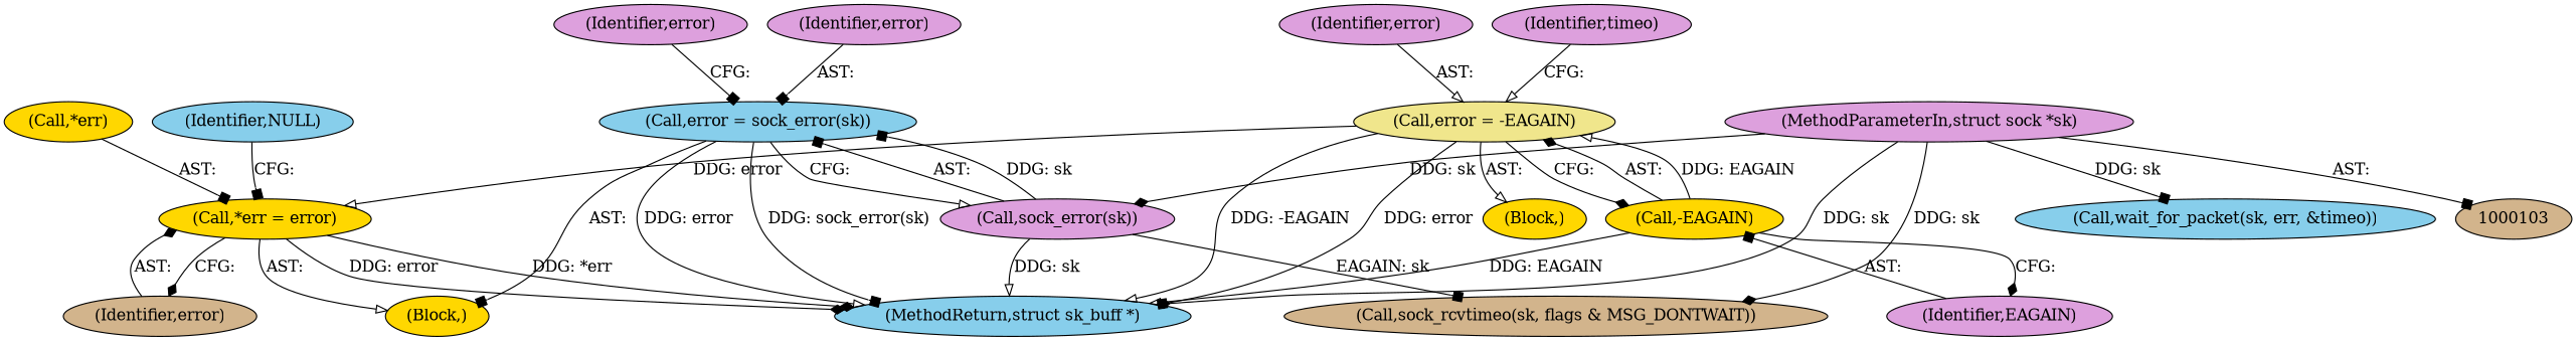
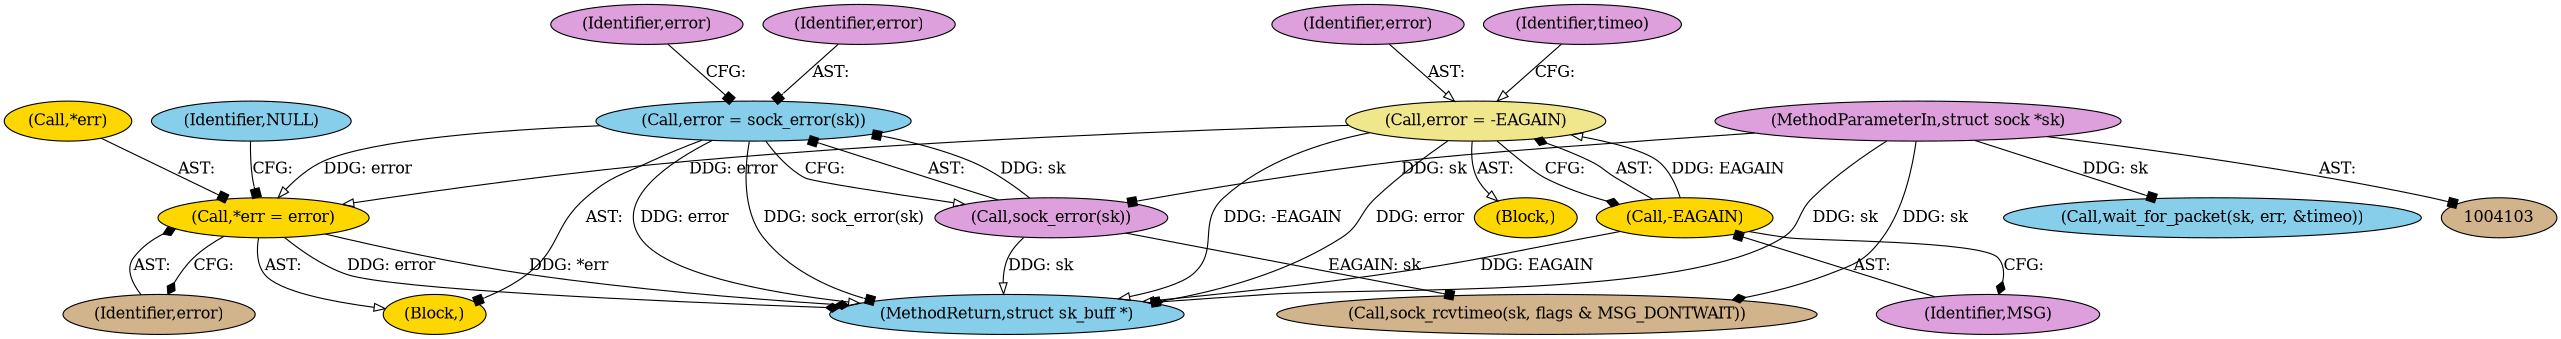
  digraph {
    node [fillcolor=plum style=filled]
    edge [arrowhead=box]
    n1 [fillcolor=gold label="(Call,*err = error)"]
    n2 [fillcolor=tan label="(Identifier,error)"]
    n3 [fillcolor=gold label="(Block,)"]
    n4 [fillcolor=skyblue label="(MethodReturn,struct sk_buff *)"]
    n5 [fillcolor=skyblue label="(Call,error = sock_error(sk))"]
    n6 [label="(Call,sock_error(sk))"]
    n7 [fillcolor=tan label="(Call,sock_rcvtimeo(sk, flags & MSG_DONTWAIT))"]
    n8 [label="(MethodParameterIn,struct sock *sk)"]
    n9 [fillcolor=skyblue label="(Call,wait_for_packet(sk, err, &timeo))"]
-   1000103 [fillcolor=tan]
+   1000103 [fillcolor=tan label=1004103]
    n11 [fillcolor=khaki label="(Call,error = -EAGAIN)"]
    n12 [fillcolor=gold label="(Call,-EAGAIN)"]
    n13 [fillcolor=gold label="(Block,)"]
-   n14 [label="(Identifier,EAGAIN)"]
+   n14 [label="(Identifier,MSG)"]
    n15 [label="(Identifier,error)"]
    n16 [label="(Identifier,error)"]
    n17 [label="(Identifier,error)"]
    n18 [fillcolor=gold label="(Call,*err)"]
    n19 [fillcolor=skyblue label="(Identifier,NULL)"]
    n20 [label="(Identifier,timeo)"]
    n1 -> n2 [arrowhead=diamond label="CFG: "]
    n1 -> n3 [arrowhead=onormal label="AST: "]
    n1 -> n4 [arrowhead=diamond label="DDG: *err"]
    n1 -> n4 [arrowhead=diamond label="DDG: error"]
    n2 -> n1 [arrowhead=diamond label="AST: "]
+   n5 -> n1 [arrowhead=onormal label="DDG: error"]
    n5 -> n3 [label="AST: "]
    n5 -> n4 [arrowhead=onormal label="DDG: error"]
    n5 -> n4 [label="DDG: sock_error(sk)"]
    n5 -> n6 [arrowhead=onormal label="CFG: "]
    n6 -> n4 [arrowhead=onormal label="DDG: sk"]
    n6 -> n5 [label="AST: "]
    n6 -> n5 [label="DDG: sk"]
    n6 -> n7 [label="EAGAIN: sk"]
    n8 -> n4 [arrowhead=diamond label="DDG: sk"]
-   n8 -> n6 [arrowhead=diamond label="DDG: sk"]
+   n8 -> n6 [label="DDG: sk"]
    n8 -> n7 [arrowhead=diamond label="DDG: sk"]
    n8 -> n9 [label="DDG: sk"]
    n8 -> 1000103 [label="AST: "]
    n11 -> n1 [arrowhead=onormal label="DDG: error"]
    n11 -> n4 [arrowhead=onormal label="DDG: -EAGAIN"]
    n11 -> n4 [label="DDG: error"]
    n11 -> n12 [arrowhead=diamond label="CFG: "]
    n11 -> n13 [arrowhead=onormal label="AST: "]
    n12 -> n4 [arrowhead=onormal label="DDG: EAGAIN"]
    n12 -> n11 [arrowhead=diamond label="AST: "]
    n12 -> n11 [arrowhead=onormal label="DDG: EAGAIN"]
    n12 -> n14 [arrowhead=diamond label="CFG: "]
    n14 -> n12 [label="AST: "]
    n15 -> n11 [arrowhead=onormal label="AST: "]
    n16 -> n5 [label="CFG: "]
    n17 -> n5 [label="AST: "]
    n18 -> n1 [label="AST: "]
    n19 -> n1 [label="CFG: "]
    n20 -> n11 [arrowhead=onormal label="CFG: "]
  }
